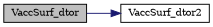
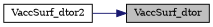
  digraph {
    rankdir=LR
    fontname="DejaVu Serif"
    node [color=black fontname="DejaVu Serif" fontsize=10 shape=record style=filled]
    n1 [fillcolor=grey75 fontcolor=black height=0.2 label=VaccSurf_dtor width=0.4]
    n2 [fillcolor=white height=0.2 label=VaccSurf_dtor2 width=0.4]
-   n1 -> n2 [color=midnightblue fontname="DejaVu Serif" fontsize=10 labelfontname=FreeSans labelfontsize=10 style=solid]
+   n2 -> n1 [color=midnightblue fontname="DejaVu Serif" fontsize=10 labelfontname=FreeSans labelfontsize=10 style=solid]
  }
